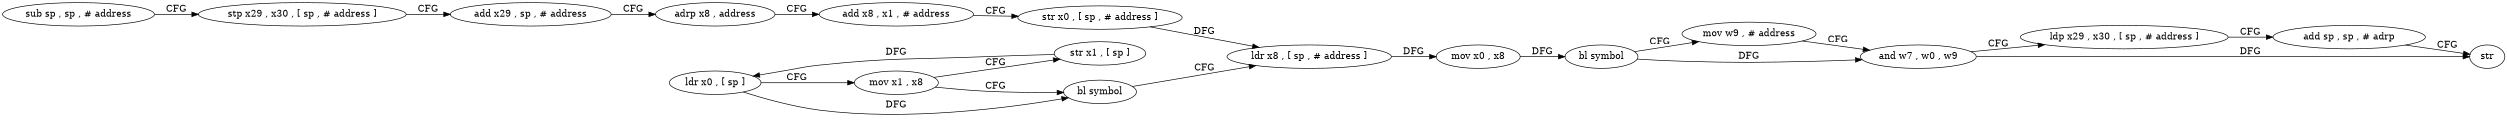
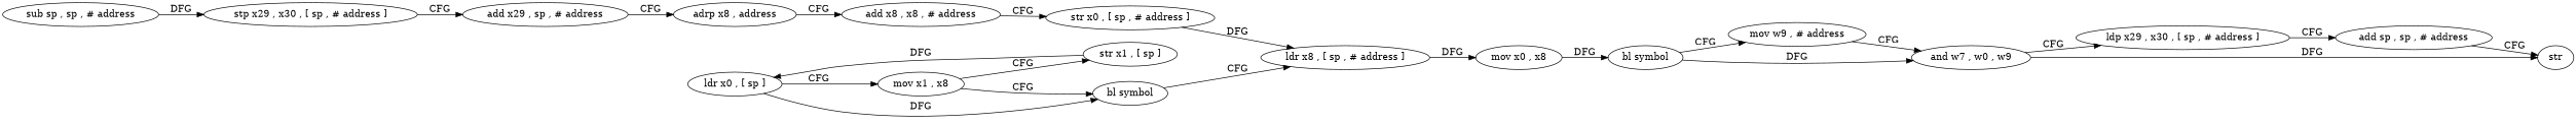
  digraph {
    rankdir=LR
    n1 [label="sub sp , sp , # address"]
    n2 [label="stp x29 , x30 , [ sp , # address ]"]
    n3 [label="add x29 , sp , # address"]
    n4 [label="adrp x8 , address"]
-   n5 [label="add x8 , x1 , # address"]
+   n5 [label="add x8 , x8 , # address"]
    n6 [label="str x0 , [ sp , # address ]"]
    n7 [label="ldr x8 , [ sp , # address ]"]
    n8 [label="str x1 , [ sp ]"]
    n9 [label="ldr x0 , [ sp ]"]
    n10 [label="mov x0 , x8"]
    n11 [label="mov x1 , x8"]
    n12 [label="bl symbol"]
    n13 [label="bl symbol"]
    n14 [label="mov w9 , # address"]
    n15 [label="and w7 , w0 , w9"]
    n16 [label="ldp x29 , x30 , [ sp , # address ]"]
    n17 [label=str]
-   n18 [label="add sp , sp , # adrp"]
-   n1 -> n2 [label=CFG]
+   n18 [label="add sp , sp , # address"]
+   n1 -> n2 [label=DFG]
    n2 -> n3 [label=CFG]
    n3 -> n4 [label=CFG]
    n4 -> n5 [label=CFG]
    n5 -> n6 [label=CFG]
    n6 -> n7 [label=DFG]
    n7 -> n10 [label=DFG]
    n8 -> n9 [label=DFG]
    n9 -> n11 [label=CFG]
    n9 -> n12 [label=DFG]
    n10 -> n13 [label=DFG]
    n11 -> n8 [label=CFG]
    n11 -> n12 [label=CFG]
    n12 -> n7 [label=CFG]
    n13 -> n14 [label=CFG]
    n13 -> n15 [label=DFG]
    n14 -> n15 [label=CFG]
    n15 -> n16 [label=CFG]
    n15 -> n17 [label=DFG]
    n16 -> n18 [label=CFG]
    n18 -> n17 [label=CFG]
  }
